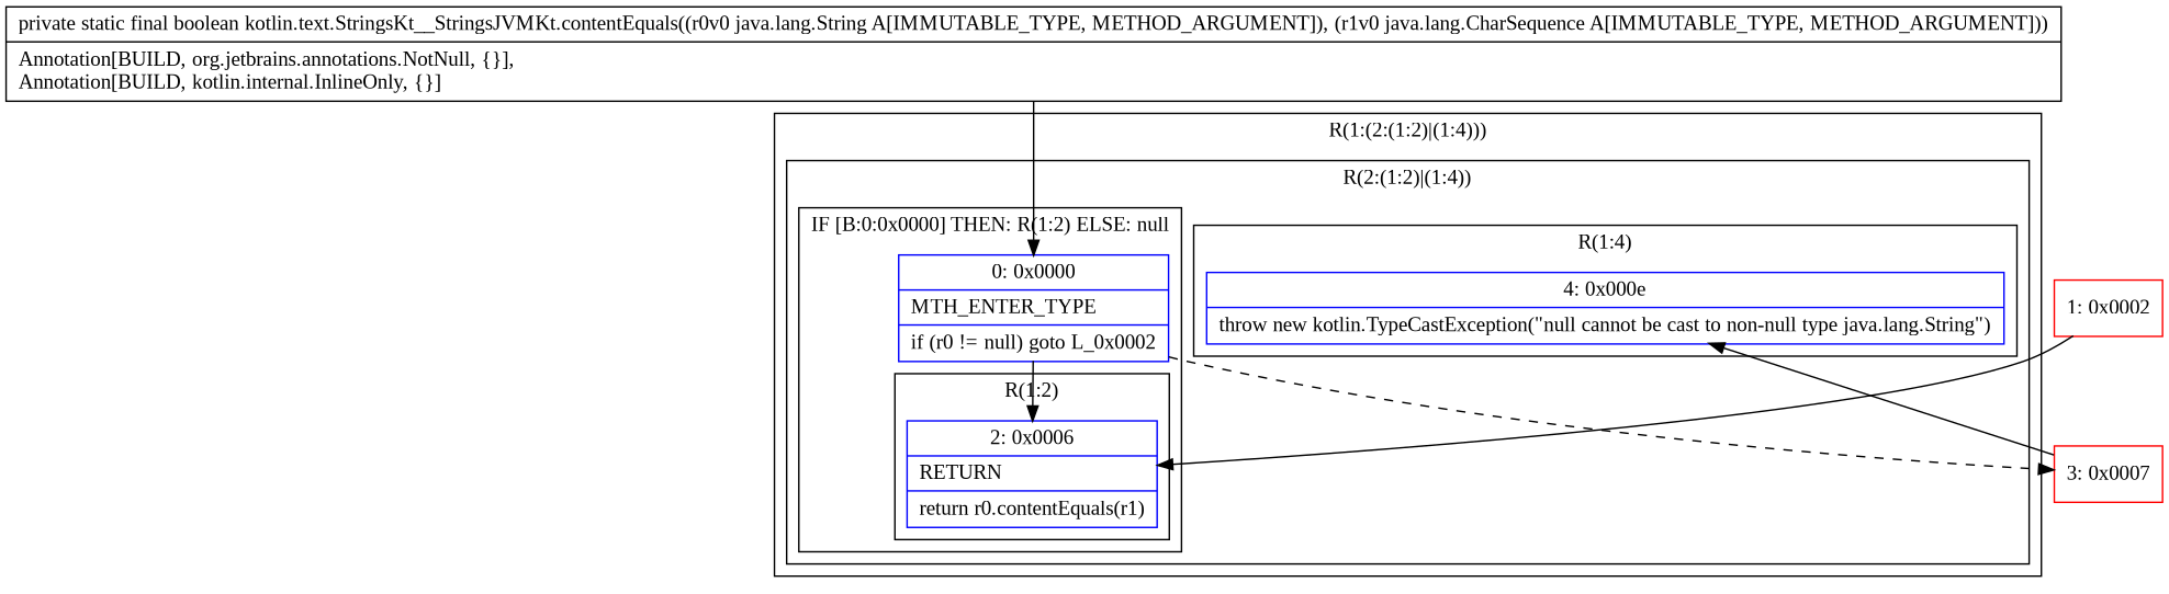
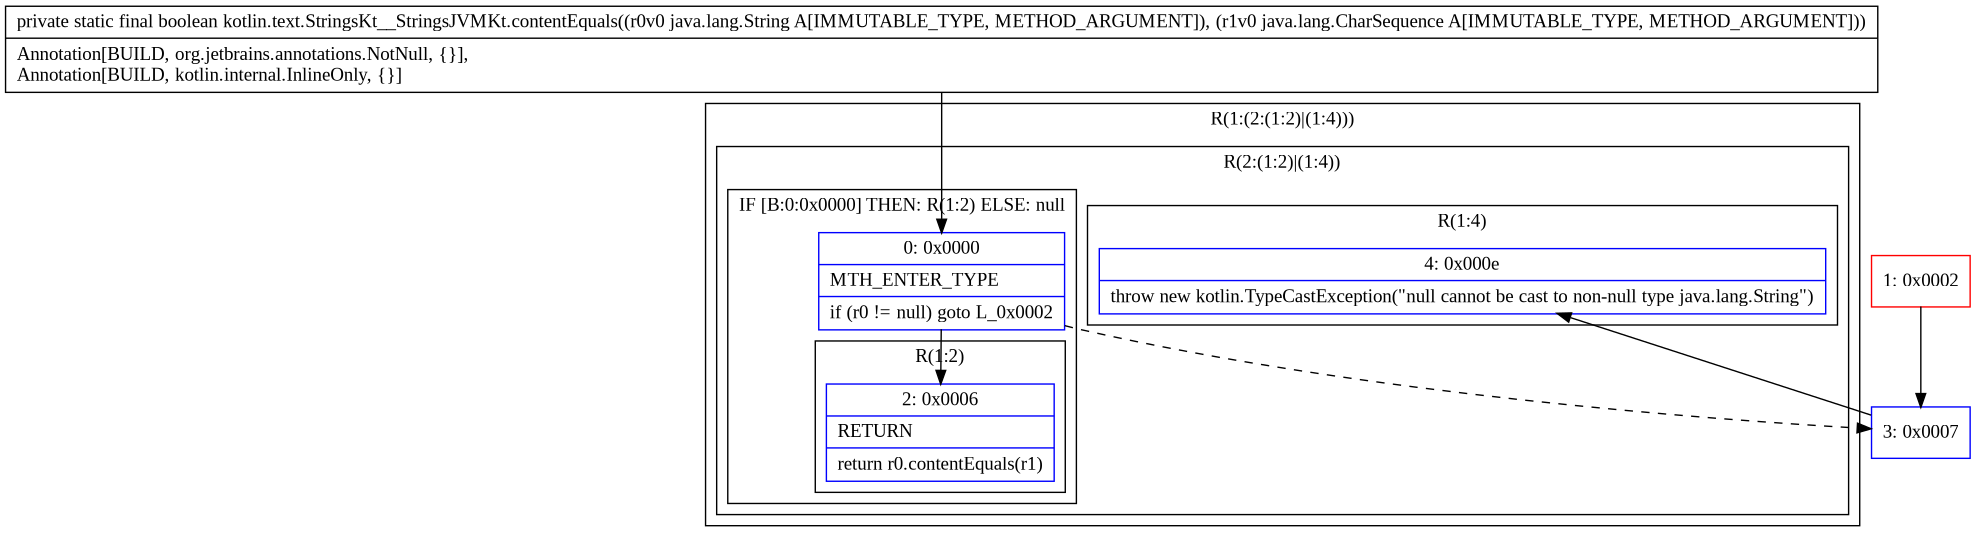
  digraph {
    fontname="Liberation Serif"
    node [color=blue fontname="Liberation Serif" shape=record]
    edge [fontname="Liberation Serif"]
    n1 [label="{2\:\ 0x0006|RETURN\l|return r0.contentEquals(r1)\l}"]
    n2 [label="{0\:\ 0x0000|MTH_ENTER_TYPE\l|if (r0 != null) goto L_0x0002\l}"]
    n3 [label="{4\:\ 0x000e|throw new kotlin.TypeCastException(\"null cannot be cast to non\-null type java.lang.String\")\l}"]
-   n4 [color=red label="{3\:\ 0x0007}"]
+   n4 [label="{3\:\ 0x0007}"]
    n5 [color=red label="{1\:\ 0x0002}"]
    n6 [label="{private static final boolean kotlin.text.StringsKt__StringsJVMKt.contentEquals((r0v0 java.lang.String A[IMMUTABLE_TYPE, METHOD_ARGUMENT]), (r1v0 java.lang.CharSequence A[IMMUTABLE_TYPE, METHOD_ARGUMENT]))  | Annotation[BUILD, org.jetbrains.annotations.NotNull, \{\}], \lAnnotation[BUILD, kotlin.internal.InlineOnly, \{\}]\l}" color=""]
    subgraph cluster_1 {
      label="R(1:(2:(1:2)|(1:4)))"
      subgraph cluster_2 {
        label="R(2:(1:2)|(1:4))"
        subgraph cluster_3 {
          label="IF [B:0:0x0000] THEN: R(1:2) ELSE: null"
          n2
          subgraph cluster_4 {
            label="R(1:2)"
            n1
          }
        }
        subgraph cluster_5 {
          label="R(1:4)"
          n3
        }
      }
    }
    n2 -> n1
    n2 -> n4 [style=dashed]
    n4 -> n3
-   n5 -> n1
+   n5 -> n4
    n6 -> n2
  }
